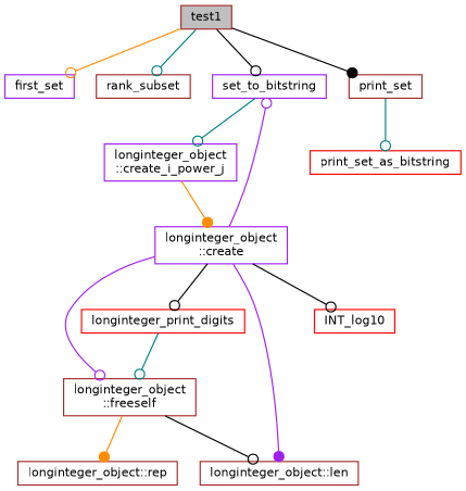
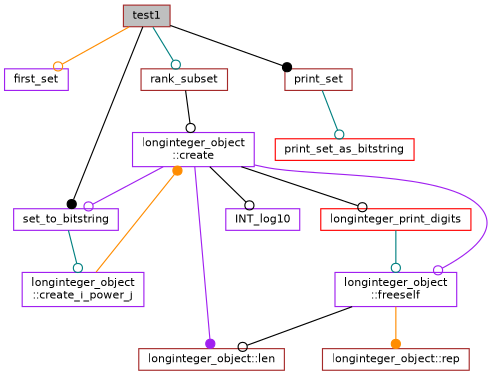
  digraph {
    rankdir=TB
    node [color=brown fillcolor=white fontname=Helvetica fontsize=10 shape=record style=filled]
    edge [arrowhead=odot color=black fontname=Helvetica fontsize=10 labelfontname=Helvetica labelfontsize=10 style=solid]
    n1 [fillcolor=grey75 fontcolor=black height=0.2 label=test1 width=0.4]
    n2 [color=purple height=0.2 label=first_set width=0.4]
    n3 [height=0.2 label=rank_subset width=0.4]
    n4 [color=purple height=0.2 label=set_to_bitstring width=0.4]
    n5 [height=0.2 label=print_set width=0.4]
    n6 [color=purple height=0.2 label="longinteger_object\l::create" width=0.4]
    n7 [color=purple height=0.2 label="longinteger_object\l::create_i_power_j" width=0.4]
    n8 [color=red height=0.2 label=print_set_as_bitstring width=0.4]
-   n9 [height=0.2 label="longinteger_object\l::freeself" width=0.4]
+   n9 [color=purple height=0.2 label="longinteger_object\l::freeself" width=0.4]
    n10 [color=red height=0.2 label=longinteger_print_digits width=0.4]
    n11 [height=0.2 label="longinteger_object::len" width=0.4]
-   n12 [color=red height=0.2 label=INT_log10 width=0.4]
+   n12 [color=purple height=0.2 label=INT_log10 width=0.4]
    n13 [height=0.2 label="longinteger_object::rep" width=0.4]
    n1 -> n2 [color=darkorange]
    n1 -> n3 [color=teal]
-   n1 -> n4
+   n1 -> n4 [arrowhead=dot]
    n1 -> n5 [arrowhead=dot]
+   n3 -> n6
    n4 -> n7 [color=teal]
    n5 -> n8 [color=teal]
    n6 -> n4 [color=purple]
    n6 -> n9 [color=purple]
    n6 -> n10
    n6 -> n11 [arrowhead=dot color=purple]
    n6 -> n12
    n7 -> n6 [arrowhead=dot color=darkorange]
    n9 -> n11
    n9 -> n13 [arrowhead=dot color=darkorange]
    n10 -> n9 [color=teal]
  }
